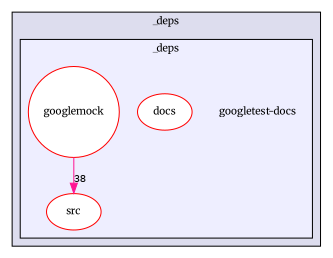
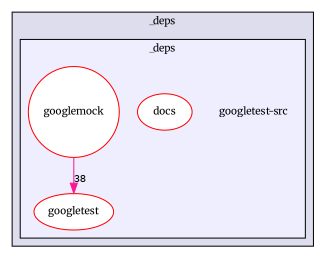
  digraph {
    compound=true
    fontname=Merriweather
    node [fontname=Merriweather fontsize=10 shape=ellipse color=red fillcolor=white style=filled]
-   n1 [label="googletest-docs" shape=plaintext color="" fillcolor="" style=""]
+   n1 [label="googletest-src" shape=plaintext color="" fillcolor="" style=""]
    n2 [label=docs]
    n3 [label=googlemock shape=circle]
-   n4 [label=src]
+   n4 [label=googletest]
    subgraph cluster_1 {
      bgcolor="#ddddee"
      fontsize=10
      label=_deps
      pencolor=black
      subgraph cluster_2 {
        bgcolor="#eeeeff"
        fontsize=10
        pencolor=black
        n1
        n2
        n3
        n4
      }
    }
    n3 -> n4 [headlabel=38 labeldistance=1.5 labelfontname=Helvetica labelfontsize=10 color=deeppink fontname=Merriweather]
  }
